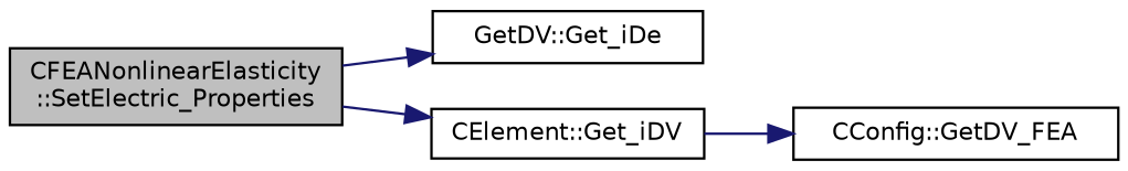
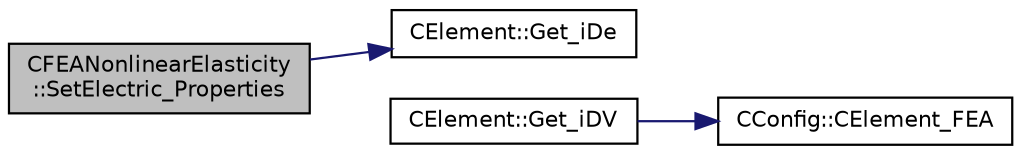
  digraph {
    rankdir=LR
    node [color=black fillcolor=white fontname=Helvetica fontsize=10 shape=record style=filled]
    edge [color=midnightblue fontname=Helvetica fontsize=10 labelfontname=Helvetica labelfontsize=10 style=solid]
    n1 [fillcolor=grey75 fontcolor=black height=0.2 label="CFEANonlinearElasticity\l::SetElectric_Properties" width=0.4]
-   n2 [height=0.2 label="GetDV::Get_iDe" width=0.4]
+   n2 [height=0.2 label="CElement::Get_iDe" width=0.4]
    n3 [height=0.2 label="CElement::Get_iDV" width=0.4]
-   n4 [height=0.2 label="CConfig::GetDV_FEA" width=0.4]
+   n4 [height=0.2 label="CConfig::CElement_FEA" width=0.4]
    n1 -> n2
-   n1 -> n3
    n3 -> n4
  }
